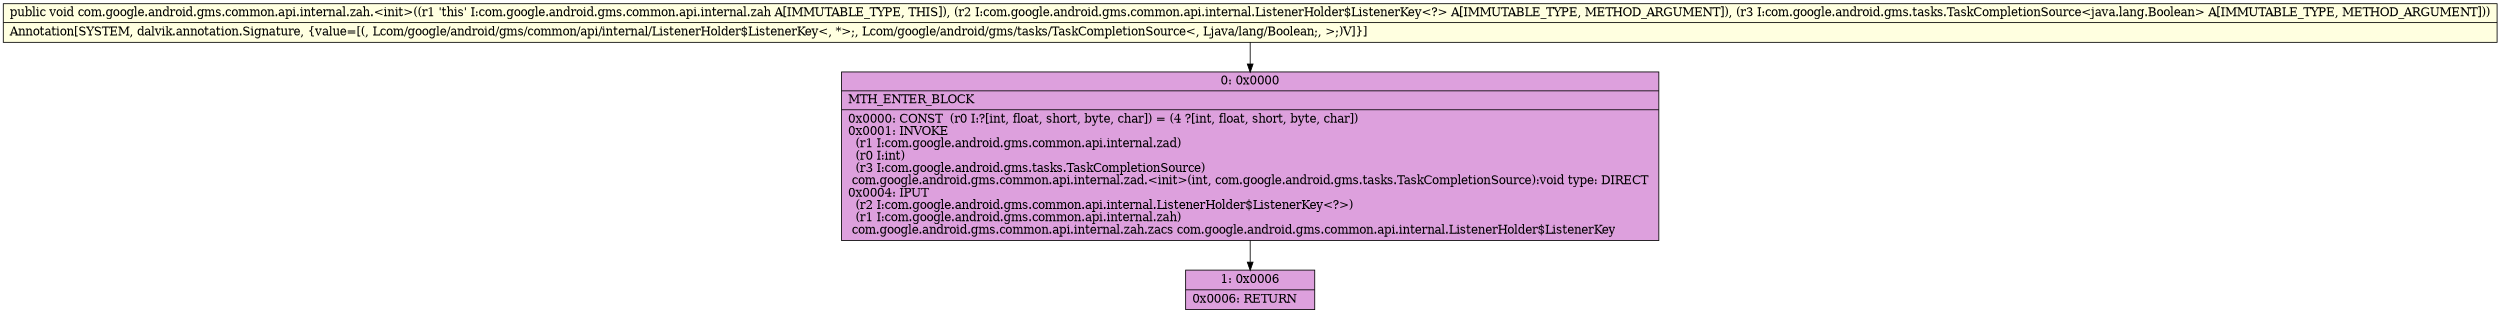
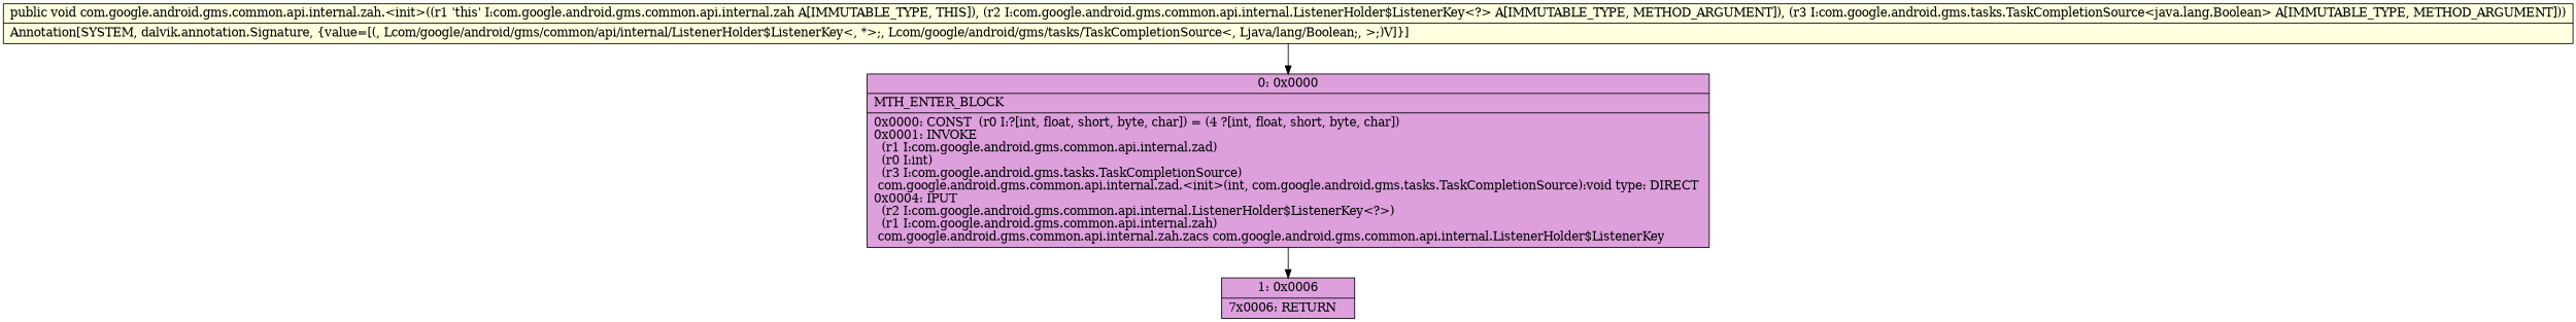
  digraph {
    node [shape=record style=filled fillcolor=plum]
    edge [color=black]
    n1 [label="{0\:\ 0x0000|MTH_ENTER_BLOCK\l|0x0000: CONST  (r0 I:?[int, float, short, byte, char]) = (4 ?[int, float, short, byte, char]) \l0x0001: INVOKE  \l  (r1 I:com.google.android.gms.common.api.internal.zad)\l  (r0 I:int)\l  (r3 I:com.google.android.gms.tasks.TaskCompletionSource)\l com.google.android.gms.common.api.internal.zad.\<init\>(int, com.google.android.gms.tasks.TaskCompletionSource):void type: DIRECT \l0x0004: IPUT  \l  (r2 I:com.google.android.gms.common.api.internal.ListenerHolder$ListenerKey\<?\>)\l  (r1 I:com.google.android.gms.common.api.internal.zah)\l com.google.android.gms.common.api.internal.zah.zacs com.google.android.gms.common.api.internal.ListenerHolder$ListenerKey \l}"]
-   n2 [label="{1\:\ 0x0006|0x0006: RETURN   \l}"]
+   n2 [label="{1\:\ 0x0006|7x0006: RETURN   \l}"]
    n3 [label="{public void com.google.android.gms.common.api.internal.zah.\<init\>((r1 'this' I:com.google.android.gms.common.api.internal.zah A[IMMUTABLE_TYPE, THIS]), (r2 I:com.google.android.gms.common.api.internal.ListenerHolder$ListenerKey\<?\> A[IMMUTABLE_TYPE, METHOD_ARGUMENT]), (r3 I:com.google.android.gms.tasks.TaskCompletionSource\<java.lang.Boolean\> A[IMMUTABLE_TYPE, METHOD_ARGUMENT]))  | Annotation[SYSTEM, dalvik.annotation.Signature, \{value=[(, Lcom\/google\/android\/gms\/common\/api\/internal\/ListenerHolder$ListenerKey\<, *\>;, Lcom\/google\/android\/gms\/tasks\/TaskCompletionSource\<, Ljava\/lang\/Boolean;, \>;)V]\}]\l}" fillcolor=lightyellow]
    n1 -> n2
    n3 -> n1
  }
